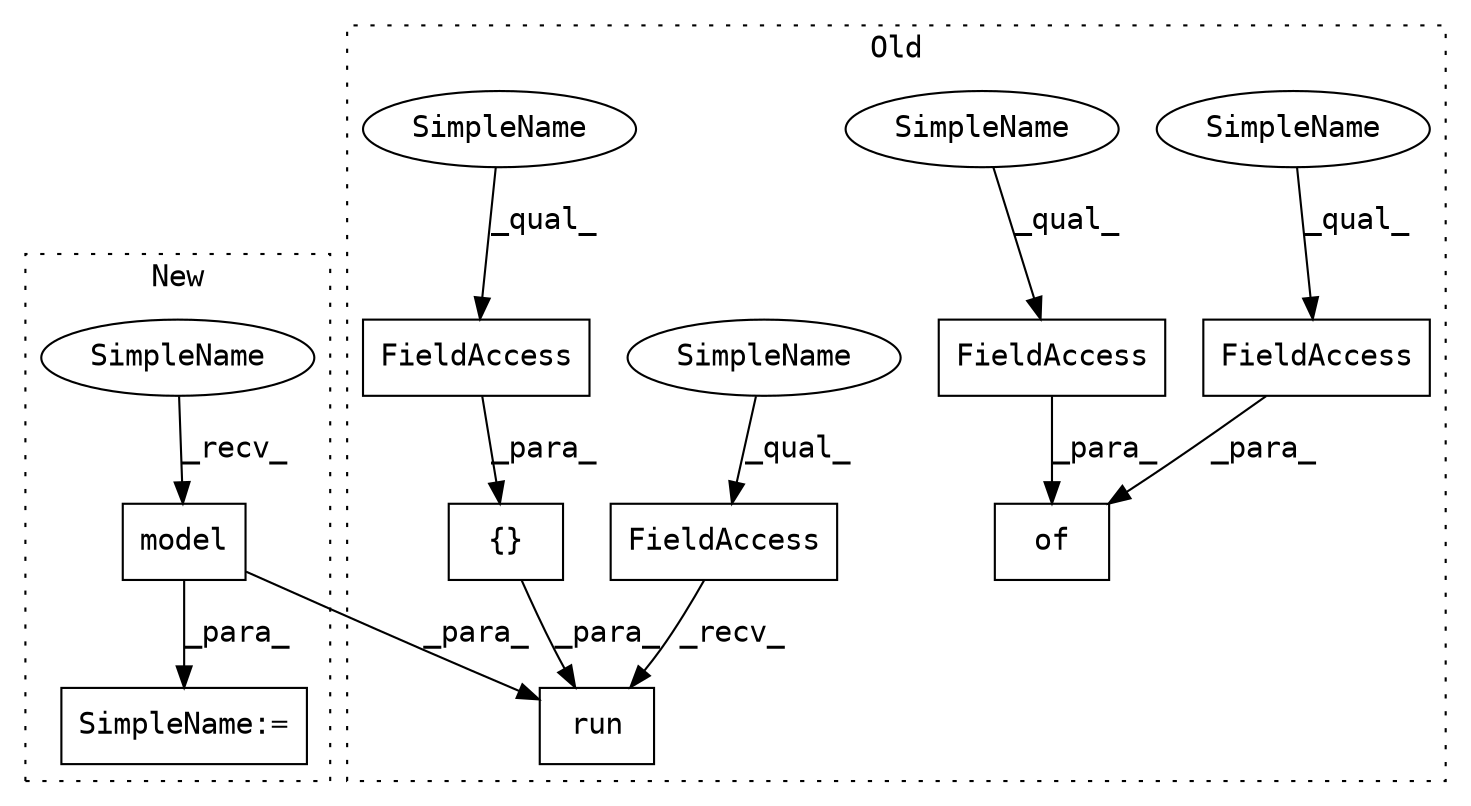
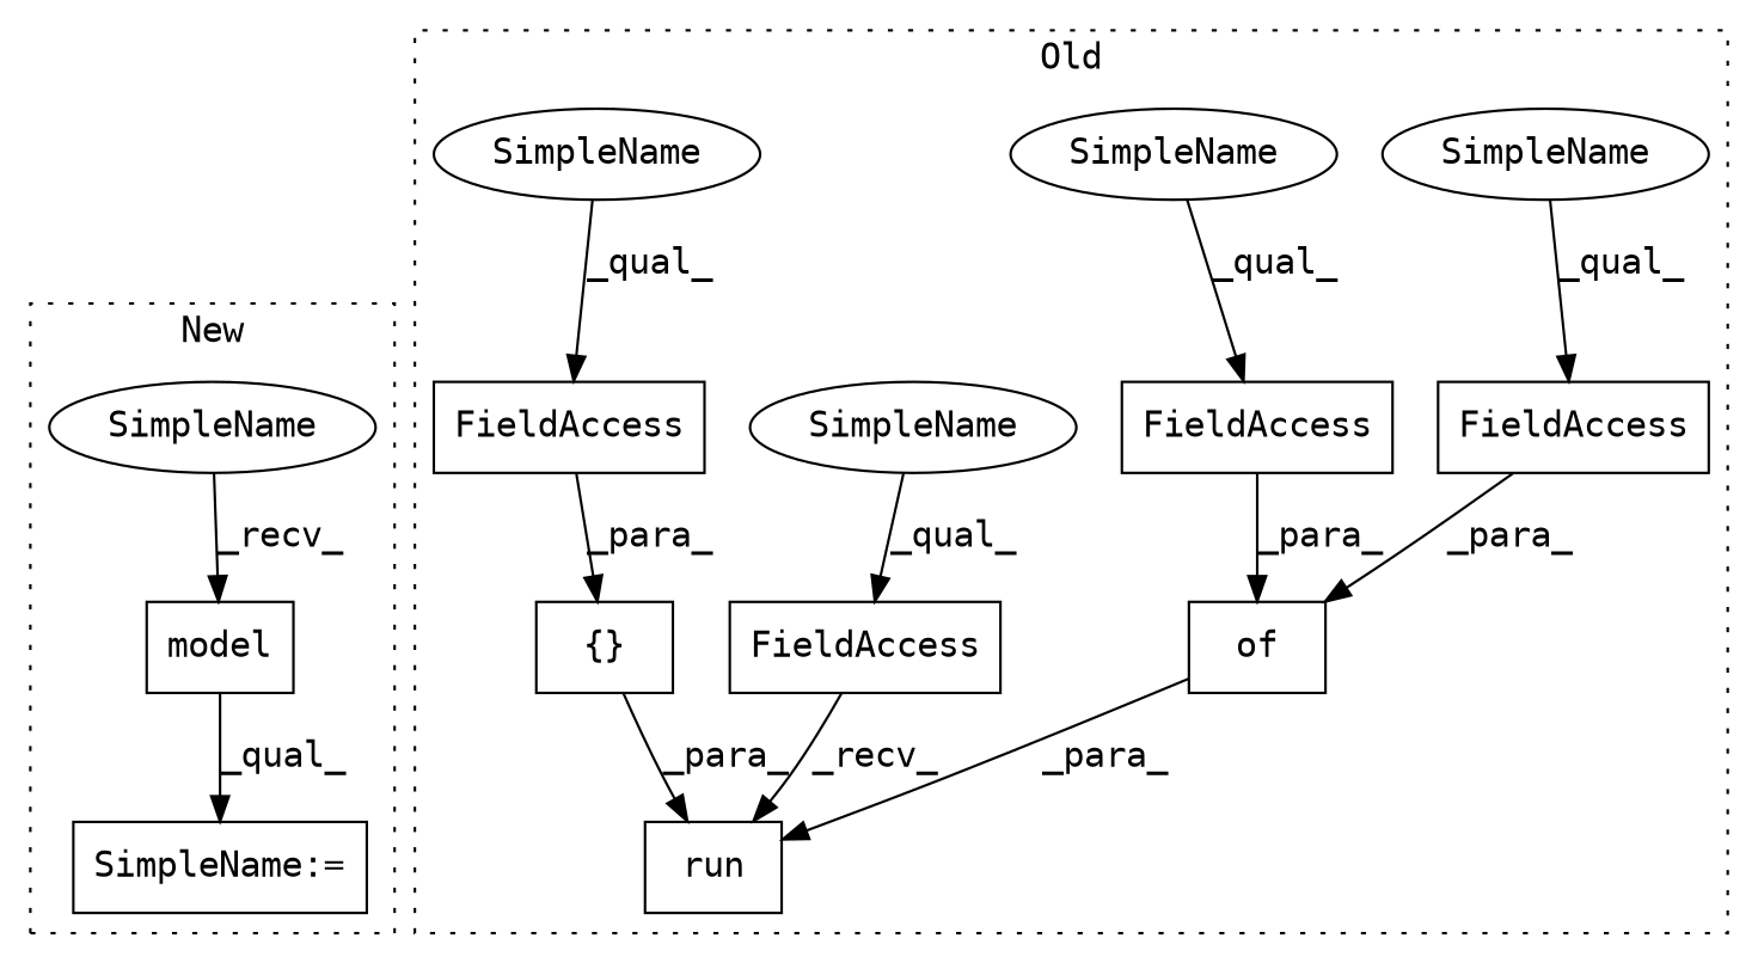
  digraph {
    fontname="DejaVu Sans Mono"
    node [a=42 fontname="DejaVu Sans Mono" l=4 s=2066 shape=box]
    edge [fontname="DejaVu Sans Mono"]
    n1 [a=32 l="3,1" label=of s="2120,2182"]
    n2 [a=32 l="4,1" label=run s="2076,2183"]
    n3 [a=22 l=9 label=FieldAccess]
    n4 [a=22 l=10 label=FieldAccess s=2104]
    n5 [a=22 l=13 label=FieldAccess s=2163]
    n6 [a=22 l=6 label=FieldAccess s=2123]
    n7 [a=4 l="1,1" label="{}" s="2089,2114"]
    n8 [label=SimpleName s=2123 shape=ellipse]
    n9 [label=SimpleName shape=ellipse]
    n10 [label=SimpleName s=2163 shape=ellipse]
    n11 [label=SimpleName s=2104 shape=ellipse]
    n12 [a=32 l="6,1" label=model s="1731,1749"]
    n13 [a=7 l=1 label="SimpleName:=" s=1772]
    n14 [label=SimpleName s=1726 shape=ellipse]
    subgraph cluster_1 {
      label=Old
      style=dotted
      n1
      n2
      n3
      n4
      n5
      n6
      n7
      n8
      n9
      n10
      n11
    }
    subgraph cluster_2 {
      label=New
      style=dotted
      n12
      n13
      n14
    }
-   n12 -> n2 [label=_para_]
+   n1 -> n2 [label=_para_]
    n3 -> n2 [label=_recv_]
    n4 -> n7 [label=_para_]
    n5 -> n1 [label=_para_]
    n6 -> n1 [label=_para_]
    n7 -> n2 [label=_para_]
    n8 -> n6 [label=_qual_]
    n9 -> n3 [label=_qual_]
    n10 -> n5 [label=_qual_]
    n11 -> n4 [label=_qual_]
-   n12 -> n13 [label=_para_]
+   n12 -> n13 [label=_qual_]
    n14 -> n12 [label=_recv_]
  }
